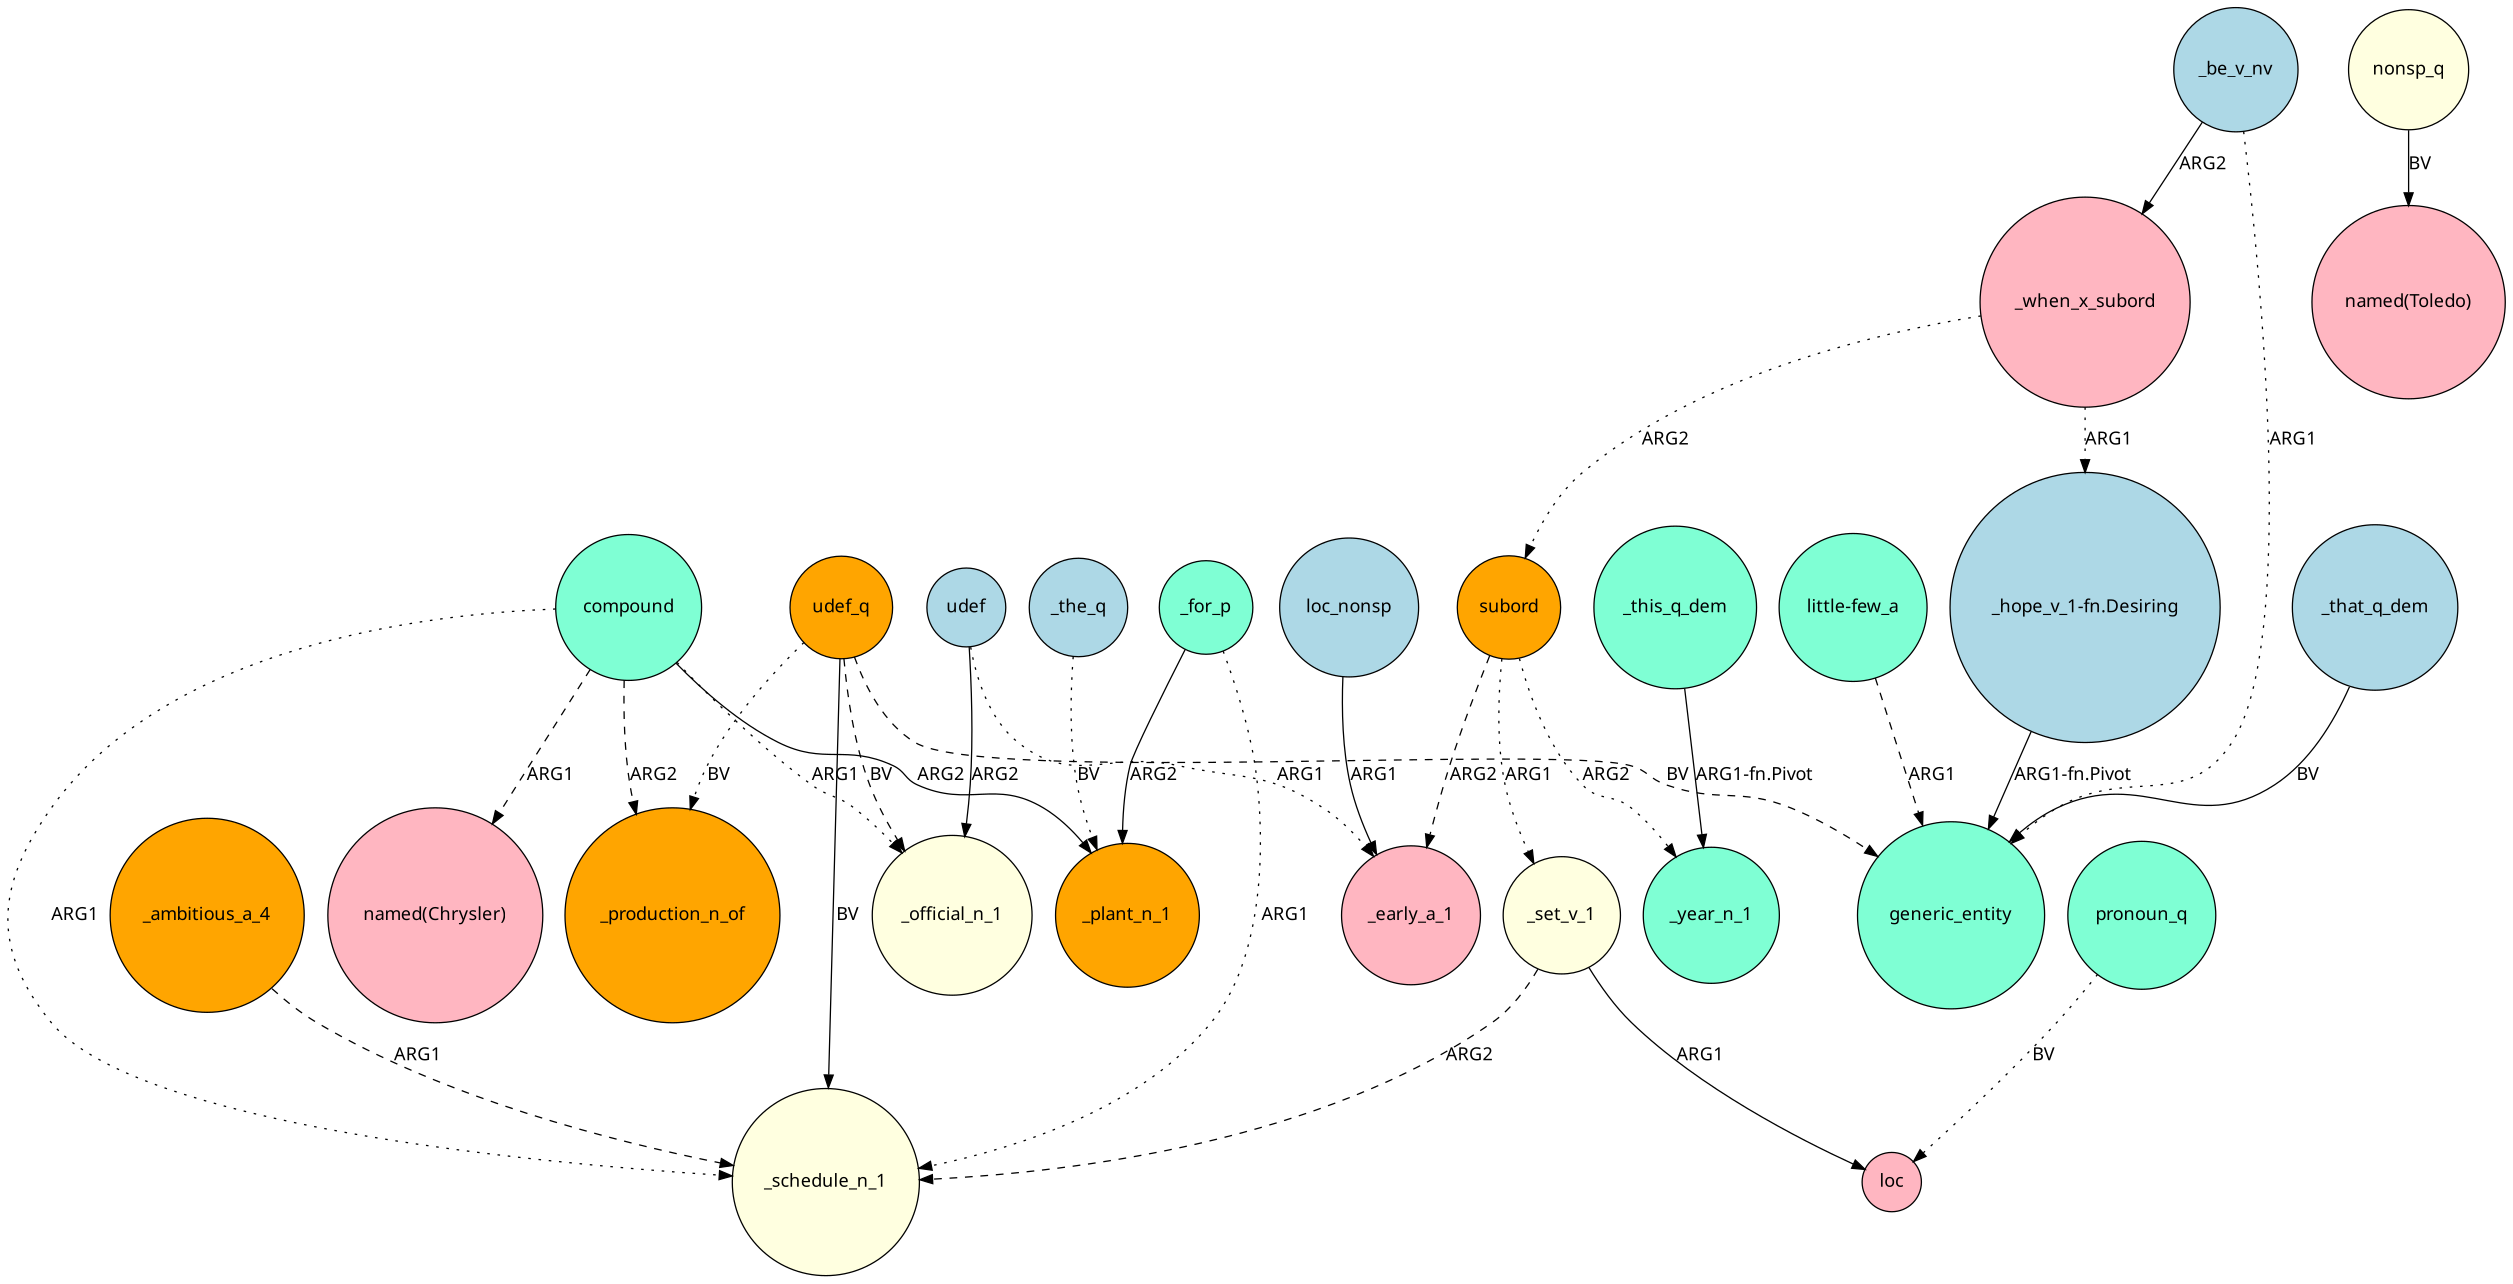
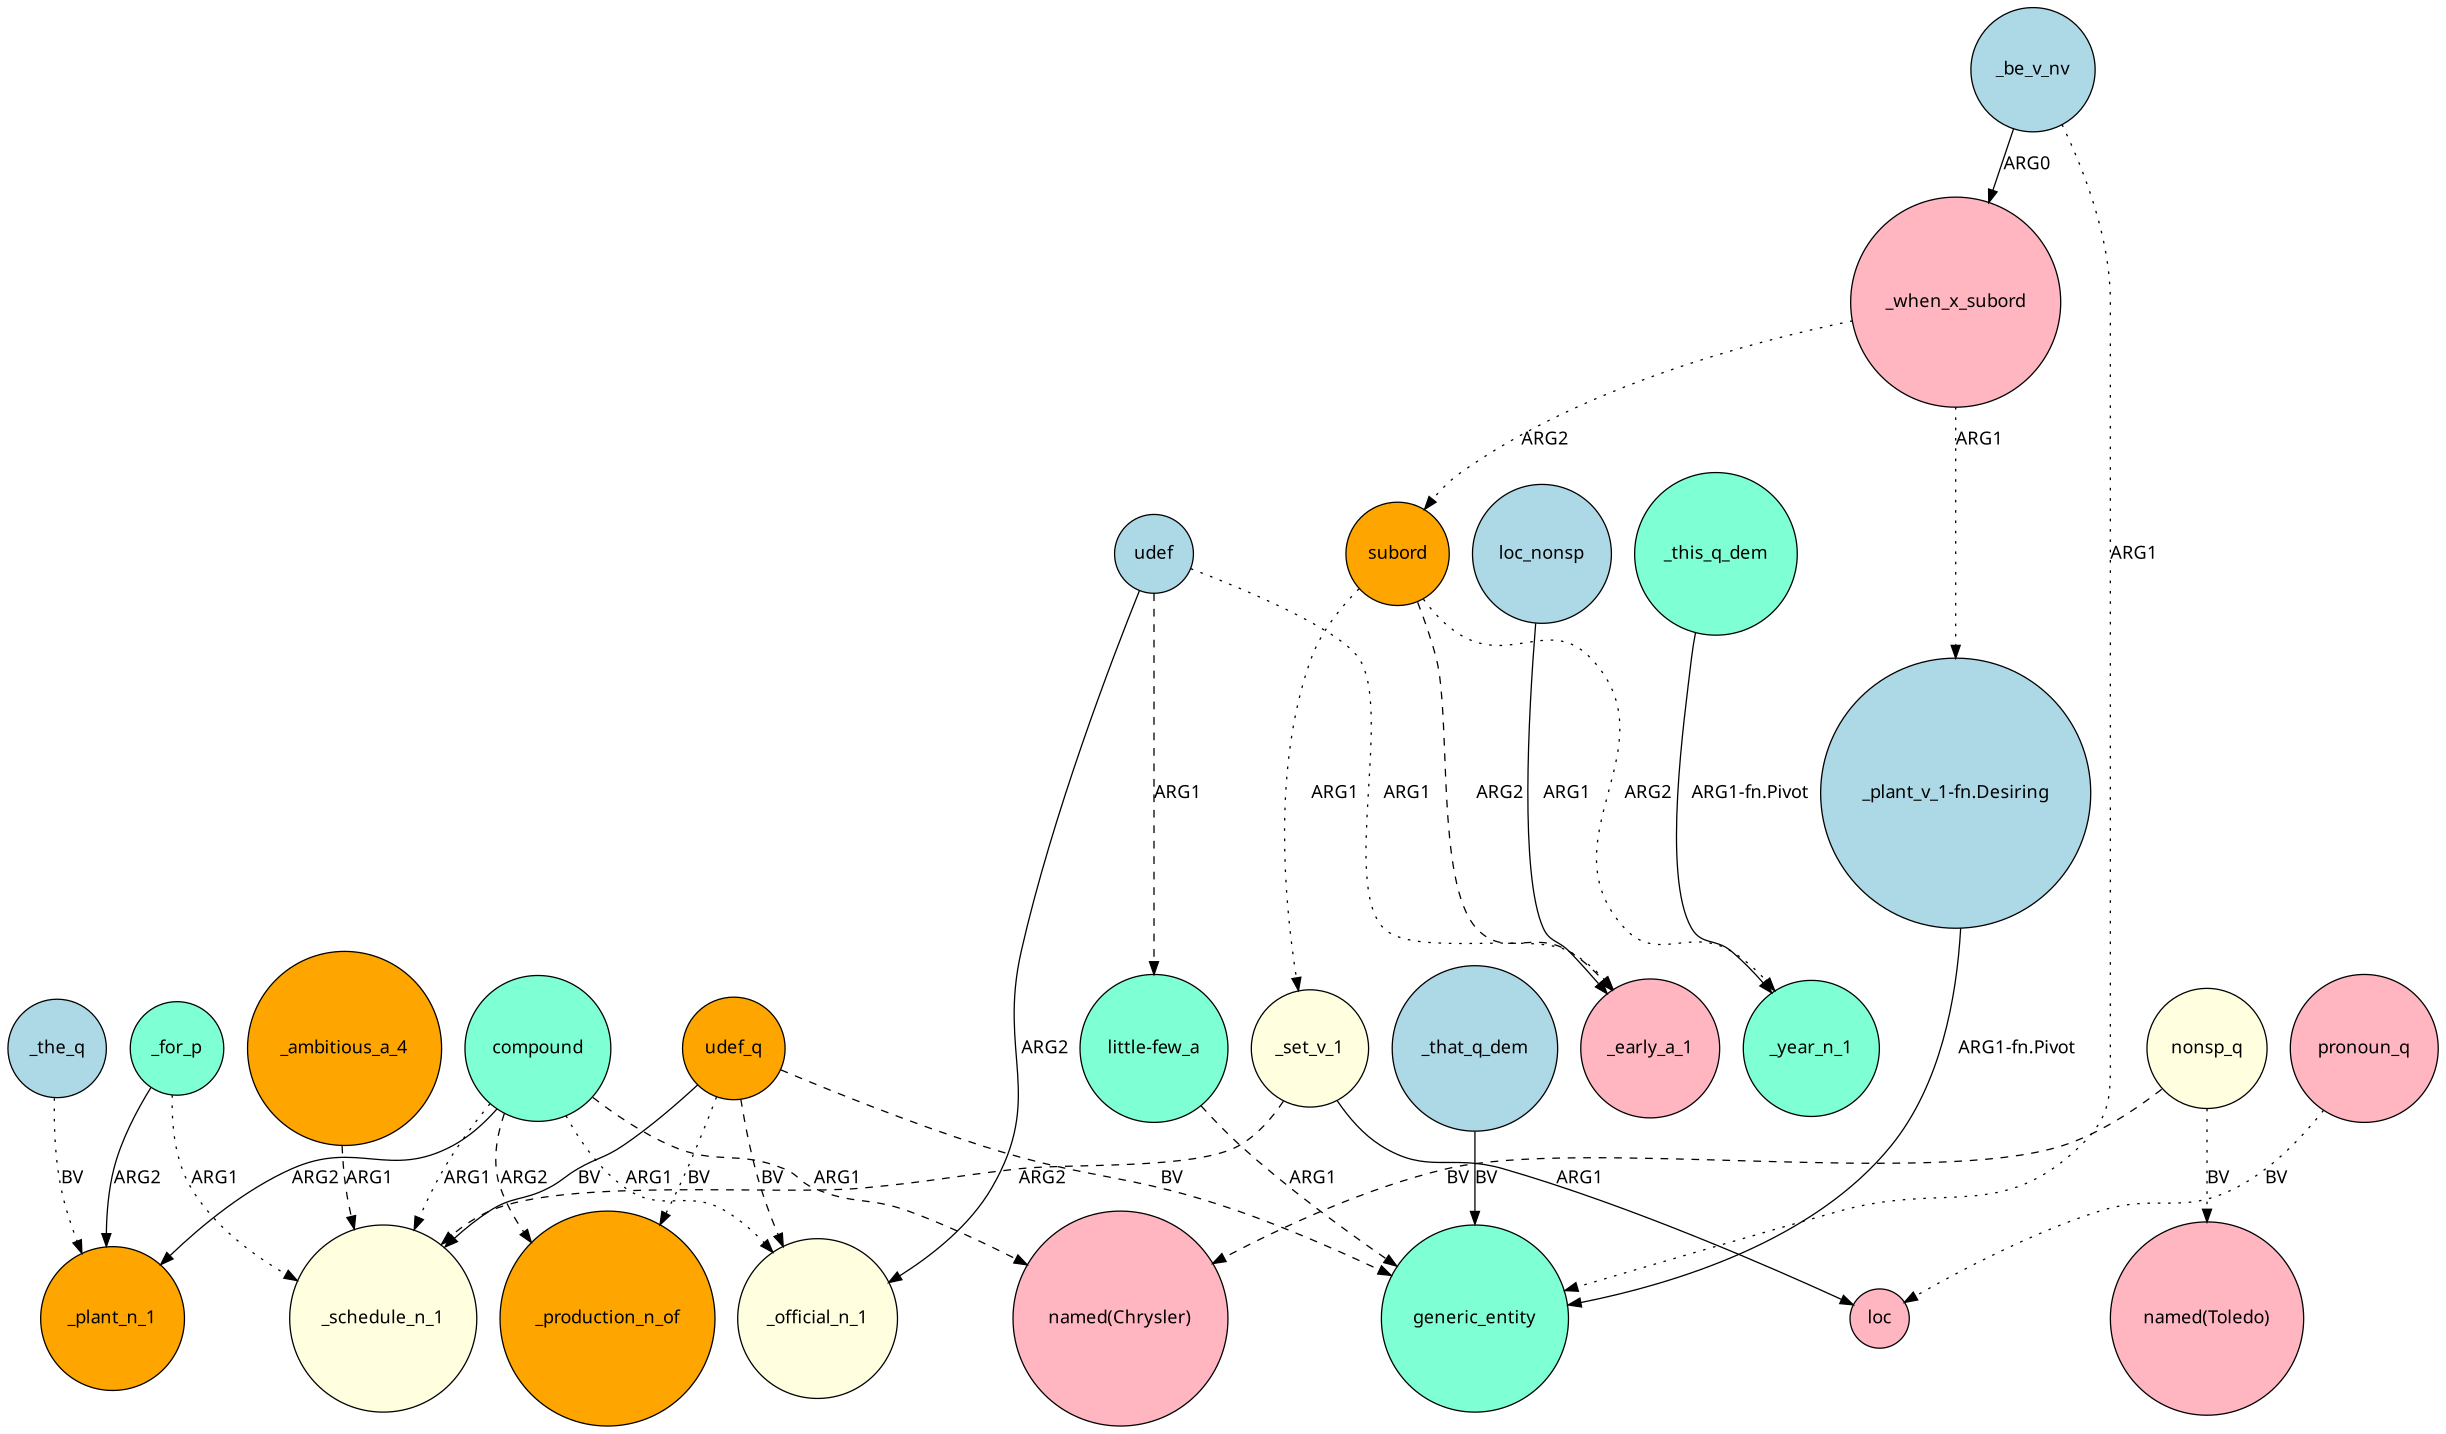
  digraph {
    fontname="Noto Sans"
    node [fillcolor=aquamarine fontname="Noto Sans" shape=circle style=filled]
    edge [fontname="Noto Sans" style=dotted]
    udef_q [fillcolor=orange]
    _production_n_of [fillcolor=orange]
    generic_entity
    _schedule_n_1 [fillcolor=lightyellow]
    _official_n_1 [fillcolor=lightyellow]
    n6 [fillcolor=lightyellow label=nonsp_q]
    "named(Toledo)" [fillcolor=lightpink]
    "named(Chrysler)" [fillcolor=lightpink]
    _for_p
    _plant_n_1 [fillcolor=orange]
    _that_q_dem [fillcolor=lightblue]
    _when_x_subord [fillcolor=lightpink]
    subord [fillcolor=orange]
-   "_hope_v_1-fn.Desiring" [fillcolor=lightblue]
+   "_hope_v_1-fn.Desiring" [fillcolor=lightblue label="_plant_v_1-fn.Desiring"]
    _set_v_1 [fillcolor=lightyellow]
    _early_a_1 [fillcolor=lightpink]
    _year_n_1
    n18 [fillcolor=lightpink label=loc]
    _the_q [fillcolor=lightblue]
    n20 [fillcolor=lightblue label=udef]
    "little-few_a"
    compound
    _be_v_nv [fillcolor=lightblue]
-   pronoun_q
+   pronoun_q [fillcolor=lightpink]
    loc_nonsp [fillcolor=lightblue]
    n26 [fillcolor=orange label=_ambitious_a_4]
    _this_q_dem
    udef_q -> _production_n_of [label=BV]
    udef_q -> generic_entity [label=BV style=dashed]
    udef_q -> _schedule_n_1 [label=BV style=solid]
    udef_q -> _official_n_1 [label=BV style=dashed]
-   n6 -> "named(Toledo)" [label=BV style=solid]
+   n6 -> "named(Toledo)" [label=BV]
+   n6 -> "named(Chrysler)" [label=BV style=dashed]
    _for_p -> _schedule_n_1 [label=ARG1]
    _for_p -> _plant_n_1 [label=ARG2 style=solid]
    _that_q_dem -> generic_entity [label=BV style=solid]
    _when_x_subord -> subord [label=ARG2]
    _when_x_subord -> "_hope_v_1-fn.Desiring" [label=ARG1]
    subord -> _set_v_1 [label=ARG1]
    subord -> _early_a_1 [label=ARG2 style=dashed]
    subord -> _year_n_1 [label=ARG2]
    "_hope_v_1-fn.Desiring" -> generic_entity [label="ARG1-fn.Pivot" style=solid]
    _set_v_1 -> _schedule_n_1 [label=ARG2 style=dashed]
    _set_v_1 -> n18 [label=ARG1 style=solid]
    _the_q -> _plant_n_1 [label=BV]
    n20 -> _official_n_1 [label=ARG2 style=solid]
    n20 -> _early_a_1 [label=ARG1]
+   n20 -> "little-few_a" [label=ARG1 style=dashed]
    "little-few_a" -> generic_entity [label=ARG1 style=dashed]
    compound -> _production_n_of [label=ARG2 style=dashed]
    compound -> _schedule_n_1 [label=ARG1]
    compound -> _official_n_1 [label=ARG1]
    compound -> "named(Chrysler)" [label=ARG1 style=dashed]
    compound -> _plant_n_1 [label=ARG2 style=solid]
    _be_v_nv -> generic_entity [label=ARG1]
-   _be_v_nv -> _when_x_subord [label=ARG2 style=solid]
+   _be_v_nv -> _when_x_subord [label=ARG0 style=solid]
    pronoun_q -> n18 [label=BV]
    loc_nonsp -> _early_a_1 [label=ARG1 style=solid]
    n26 -> _schedule_n_1 [label=ARG1 style=dashed]
    _this_q_dem -> _year_n_1 [label="ARG1-fn.Pivot" style=solid]
  }
